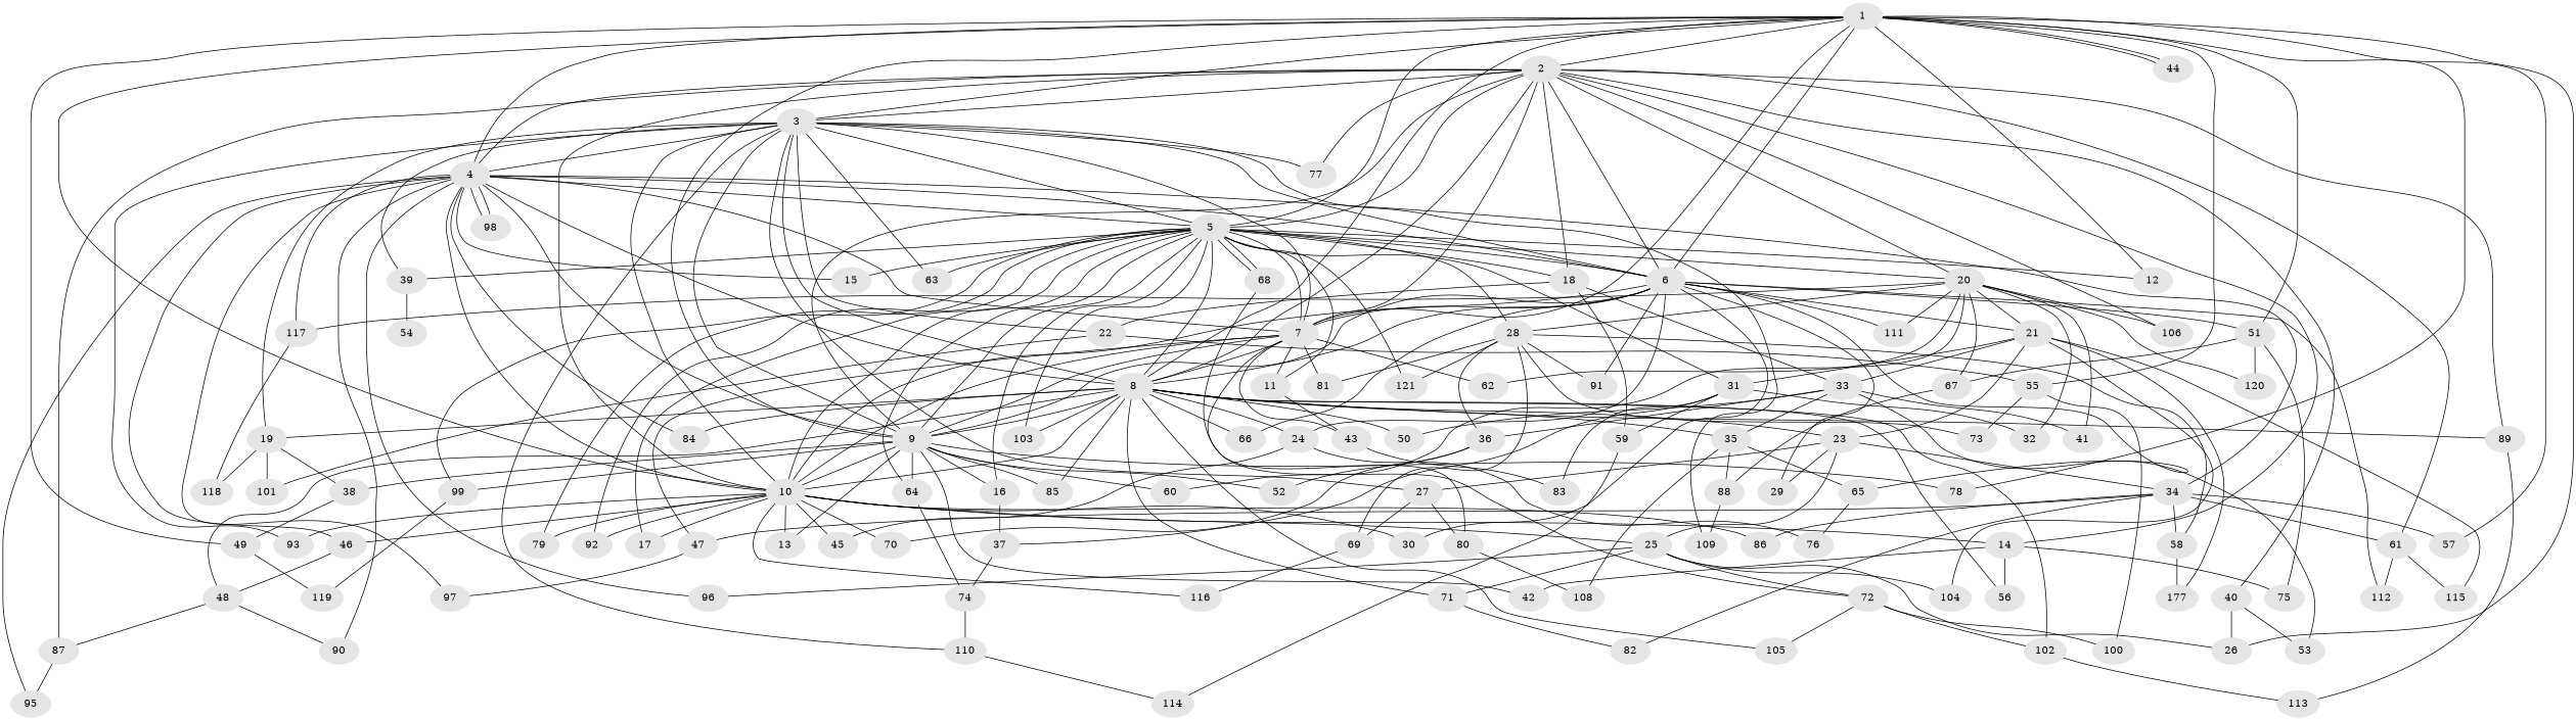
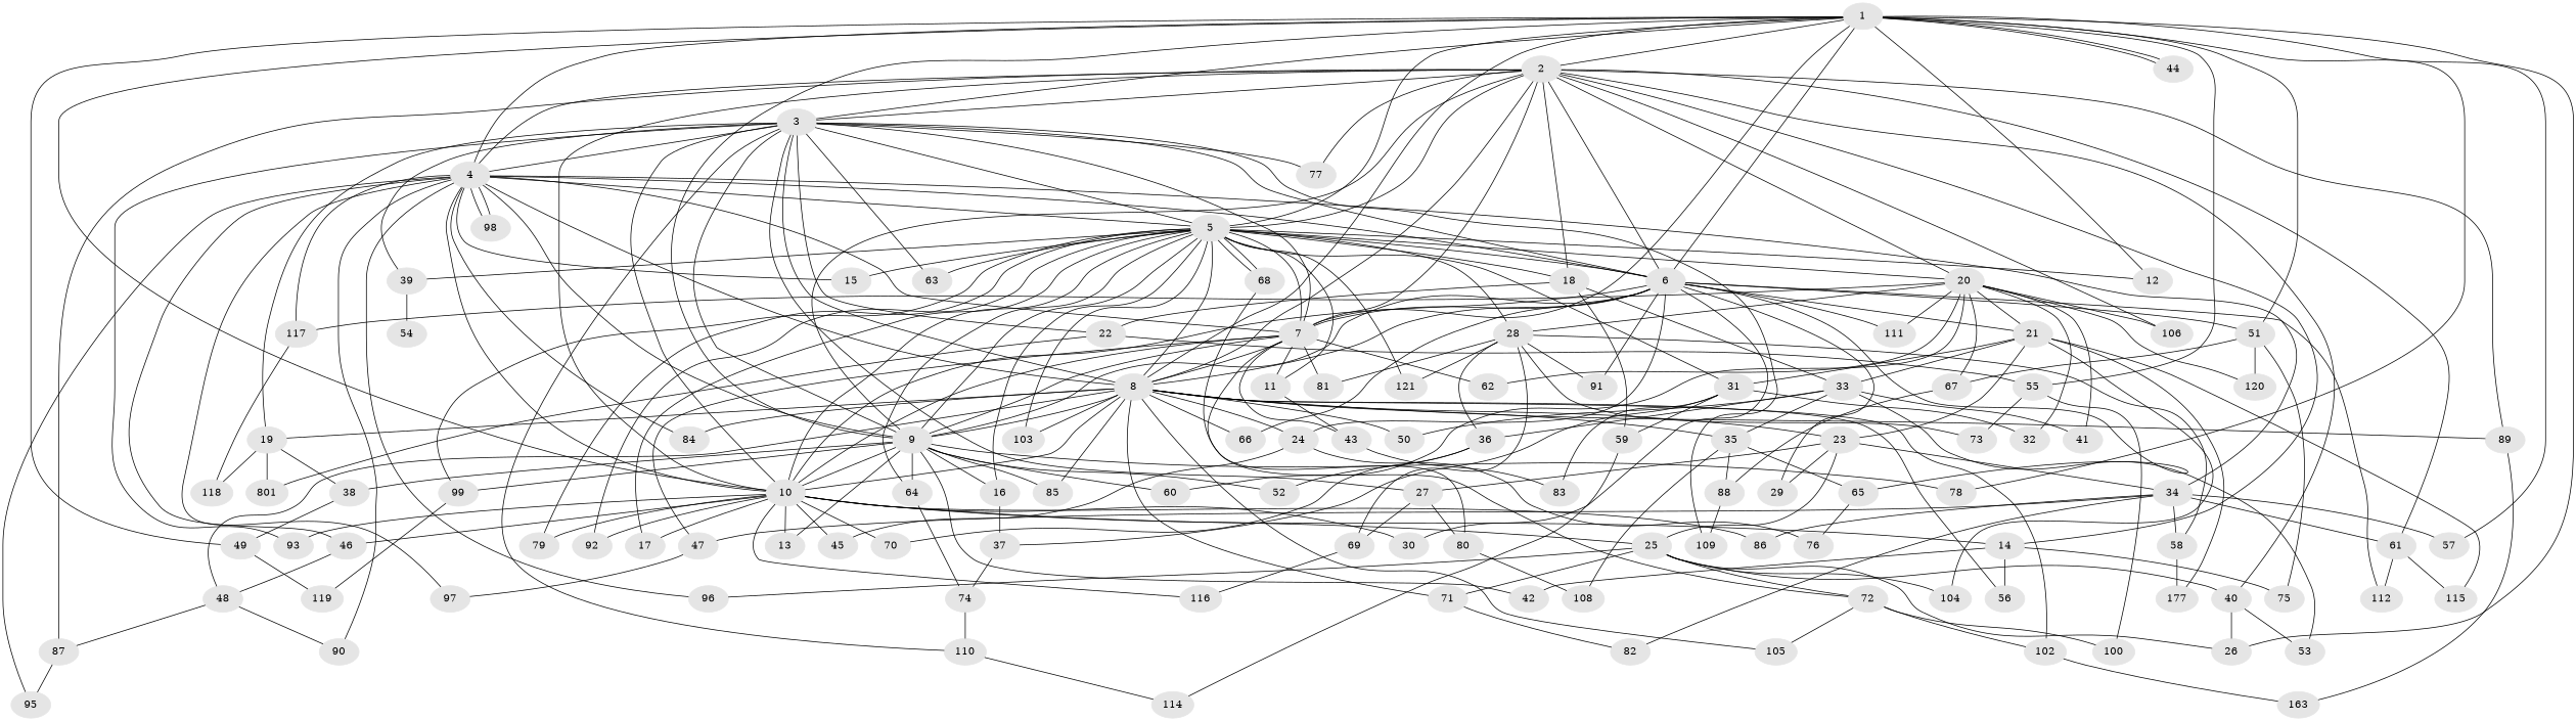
  graph {
    node [color=gray90 style=filled]
    1
    2
    3
    4
    5
    6
    7
    8
    9
    10
    12
    26
    44
    49
    51
    55
    57
    78
    14
    18
    20
    40
    61
    77
    87
    89
    106
    19
    22
    27
    39
    63
    93
    109
    110
    15
    34
    46
    84
    90
    95
    96
    97
    98
    117
    11
    16
    17
    28
    31
    64
    68
    79
    92
    99
    103
    121
    21
    24
    29
    30
    65
    66
    91
    111
    112
    43
    47
    62
    80
    81
    23
    35
    48
    50
    56
    71
    85
    102
    105
    13
    38
    42
    52
    60
    25
    45
    70
    86
    116
    119
    75
    67
    120
    73
    100
    33
    59
    32
    41
    53
    115
-   113
-   101
+   113 [label=163]
+   101 [label=801]
    118
    69
    54
    114
    58
    82
    37
    36
    83
    74
    72
    104
    n117 [label=177]
    76
    108
    88
    1 -- 2
    1 -- 3
    1 -- 4
    1 -- 5
    1 -- 6
    1 -- 7
    1 -- 8
    1 -- 9
    1 -- 10
    1 -- 12
    1 -- 26
    1 -- 44
    1 -- 44
    1 -- 49
    1 -- 51
    1 -- 55
    1 -- 57
    1 -- 78
    2 -- 3
    2 -- 4
    2 -- 5
    2 -- 6
    2 -- 7
    2 -- 8
    2 -- 9
    2 -- 10
    2 -- 14
    2 -- 18
    2 -- 20
    2 -- 40
    2 -- 61
    2 -- 77
    2 -- 87
    2 -- 89
    2 -- 106
    3 -- 4
    3 -- 5
    3 -- 6
    3 -- 7
    3 -- 8
    3 -- 9
    3 -- 10
    3 -- 77
    3 -- 19
    3 -- 22
    3 -- 27
    3 -- 39
    3 -- 63
    3 -- 93
    3 -- 109
    3 -- 110
    4 -- 5
    4 -- 6
    4 -- 7
    4 -- 8
    4 -- 9
    4 -- 10
    4 -- 15
    4 -- 34
    4 -- 46
    4 -- 84
    4 -- 90
    4 -- 95
    4 -- 96
    4 -- 97
    4 -- 98
    4 -- 98
    4 -- 117
    5 -- 6
    5 -- 7
    5 -- 8
    5 -- 9
    5 -- 10
    5 -- 12
    5 -- 18
    5 -- 20
    5 -- 39
    5 -- 63
    5 -- 15
    5 -- 11
    5 -- 16
    5 -- 17
    5 -- 28
    5 -- 31
    5 -- 64
    5 -- 68
    5 -- 68
    5 -- 79
    5 -- 92
    5 -- 99
    5 -- 103
    5 -- 121
    6 -- 7
    6 -- 8
    6 -- 9
    6 -- 10
    6 -- 51
    6 -- 21
    6 -- 24
    6 -- 29
    6 -- 30
    6 -- 65
    6 -- 66
    6 -- 91
    6 -- 111
    6 -- 112
    7 -- 8
    7 -- 9
    7 -- 10
    7 -- 11
    7 -- 43
    7 -- 47
    7 -- 62
    7 -- 80
    7 -- 81
    8 -- 9
    8 -- 10
    8 -- 89
    8 -- 19
    8 -- 84
    8 -- 103
    8 -- 24
    8 -- 66
    8 -- 23
    8 -- 35
    8 -- 48
    8 -- 50
    8 -- 56
    8 -- 71
    8 -- 85
    8 -- 102
    8 -- 105
    9 -- 10
    9 -- 78
    9 -- 16
    9 -- 64
    9 -- 99
    9 -- 85
    9 -- 13
    9 -- 38
    9 -- 42
    9 -- 52
    9 -- 60
    10 -- 14
    10 -- 93
    10 -- 46
    10 -- 17
    10 -- 79
    10 -- 92
    10 -- 30
    10 -- 13
    10 -- 25
    10 -- 45
    10 -- 70
    10 -- 86
    10 -- 116
    49 -- 119
    51 -- 75
    51 -- 67
    51 -- 120
    55 -- 73
    55 -- 100
    14 -- 56
    14 -- 42
    14 -- 75
    18 -- 22
    18 -- 33
    18 -- 59
    20 -- 106
    20 -- 117
    20 -- 28
    20 -- 21
    20 -- 111
    20 -- 62
    20 -- 60
    20 -- 67
    20 -- 120
    20 -- 32
    20 -- 41
    40 -- 26
    40 -- 53
    61 -- 112
    61 -- 115
    87 -- 95
    89 -- 113
    19 -- 38
    19 -- 101
    19 -- 118
    22 -- 55
    22 -- 101
    27 -- 80
    27 -- 69
    39 -- 54
    110 -- 114
    34 -- 57
    34 -- 61
    34 -- 47
    34 -- 86
    34 -- 58
    34 -- 82
    46 -- 48
    117 -- 118
    11 -- 43
    16 -- 37
    28 -- 121
    28 -- 91
    28 -- 81
    28 -- 73
    28 -- 69
    28 -- 58
    28 -- 36
    31 -- 59
    31 -- 32
    31 -- 37
    31 -- 83
    64 -- 74
    68 -- 72
    99 -- 119
    21 -- 31
    21 -- 23
    21 -- 33
    21 -- 115
    21 -- 104
    21 -- n117
    24 -- 45
    24 -- 76
    65 -- 76
    43 -- 83
    47 -- 97
    80 -- 108
    23 -- 27
    23 -- 34
    23 -- 29
    23 -- 25
    35 -- 65
    35 -- 108
    35 -- 88
    48 -- 87
    48 -- 90
    71 -- 82
    102 -- 113
    38 -- 49
    25 -- 26
+   25 -- 40
    25 -- 96
    25 -- 71
    25 -- 72
    25 -- 104
    67 -- 88
    33 -- 35
    33 -- 50
    33 -- 41
    33 -- 53
    33 -- 36
    59 -- 114
    69 -- 116
    58 -- n117
    37 -- 74
    36 -- 52
    36 -- 70
    74 -- 110
    72 -- 102
    72 -- 105
    72 -- 100
    88 -- 109
  }
